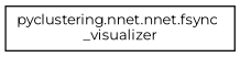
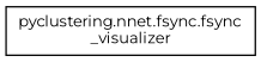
  digraph {
    rankdir=LR
    fontname=Montserrat
-   n1 [color=black fillcolor=white fontname=Montserrat fontsize=10 height=0.2 label="pyclustering.nnet.nnet.fsync\l_visualizer" shape=record style=filled width=0.4]
+   n1 [color=black fillcolor=white fontname=Montserrat fontsize=10 height=0.2 label="pyclustering.nnet.fsync.fsync\l_visualizer" shape=record style=filled width=0.4]
  }
